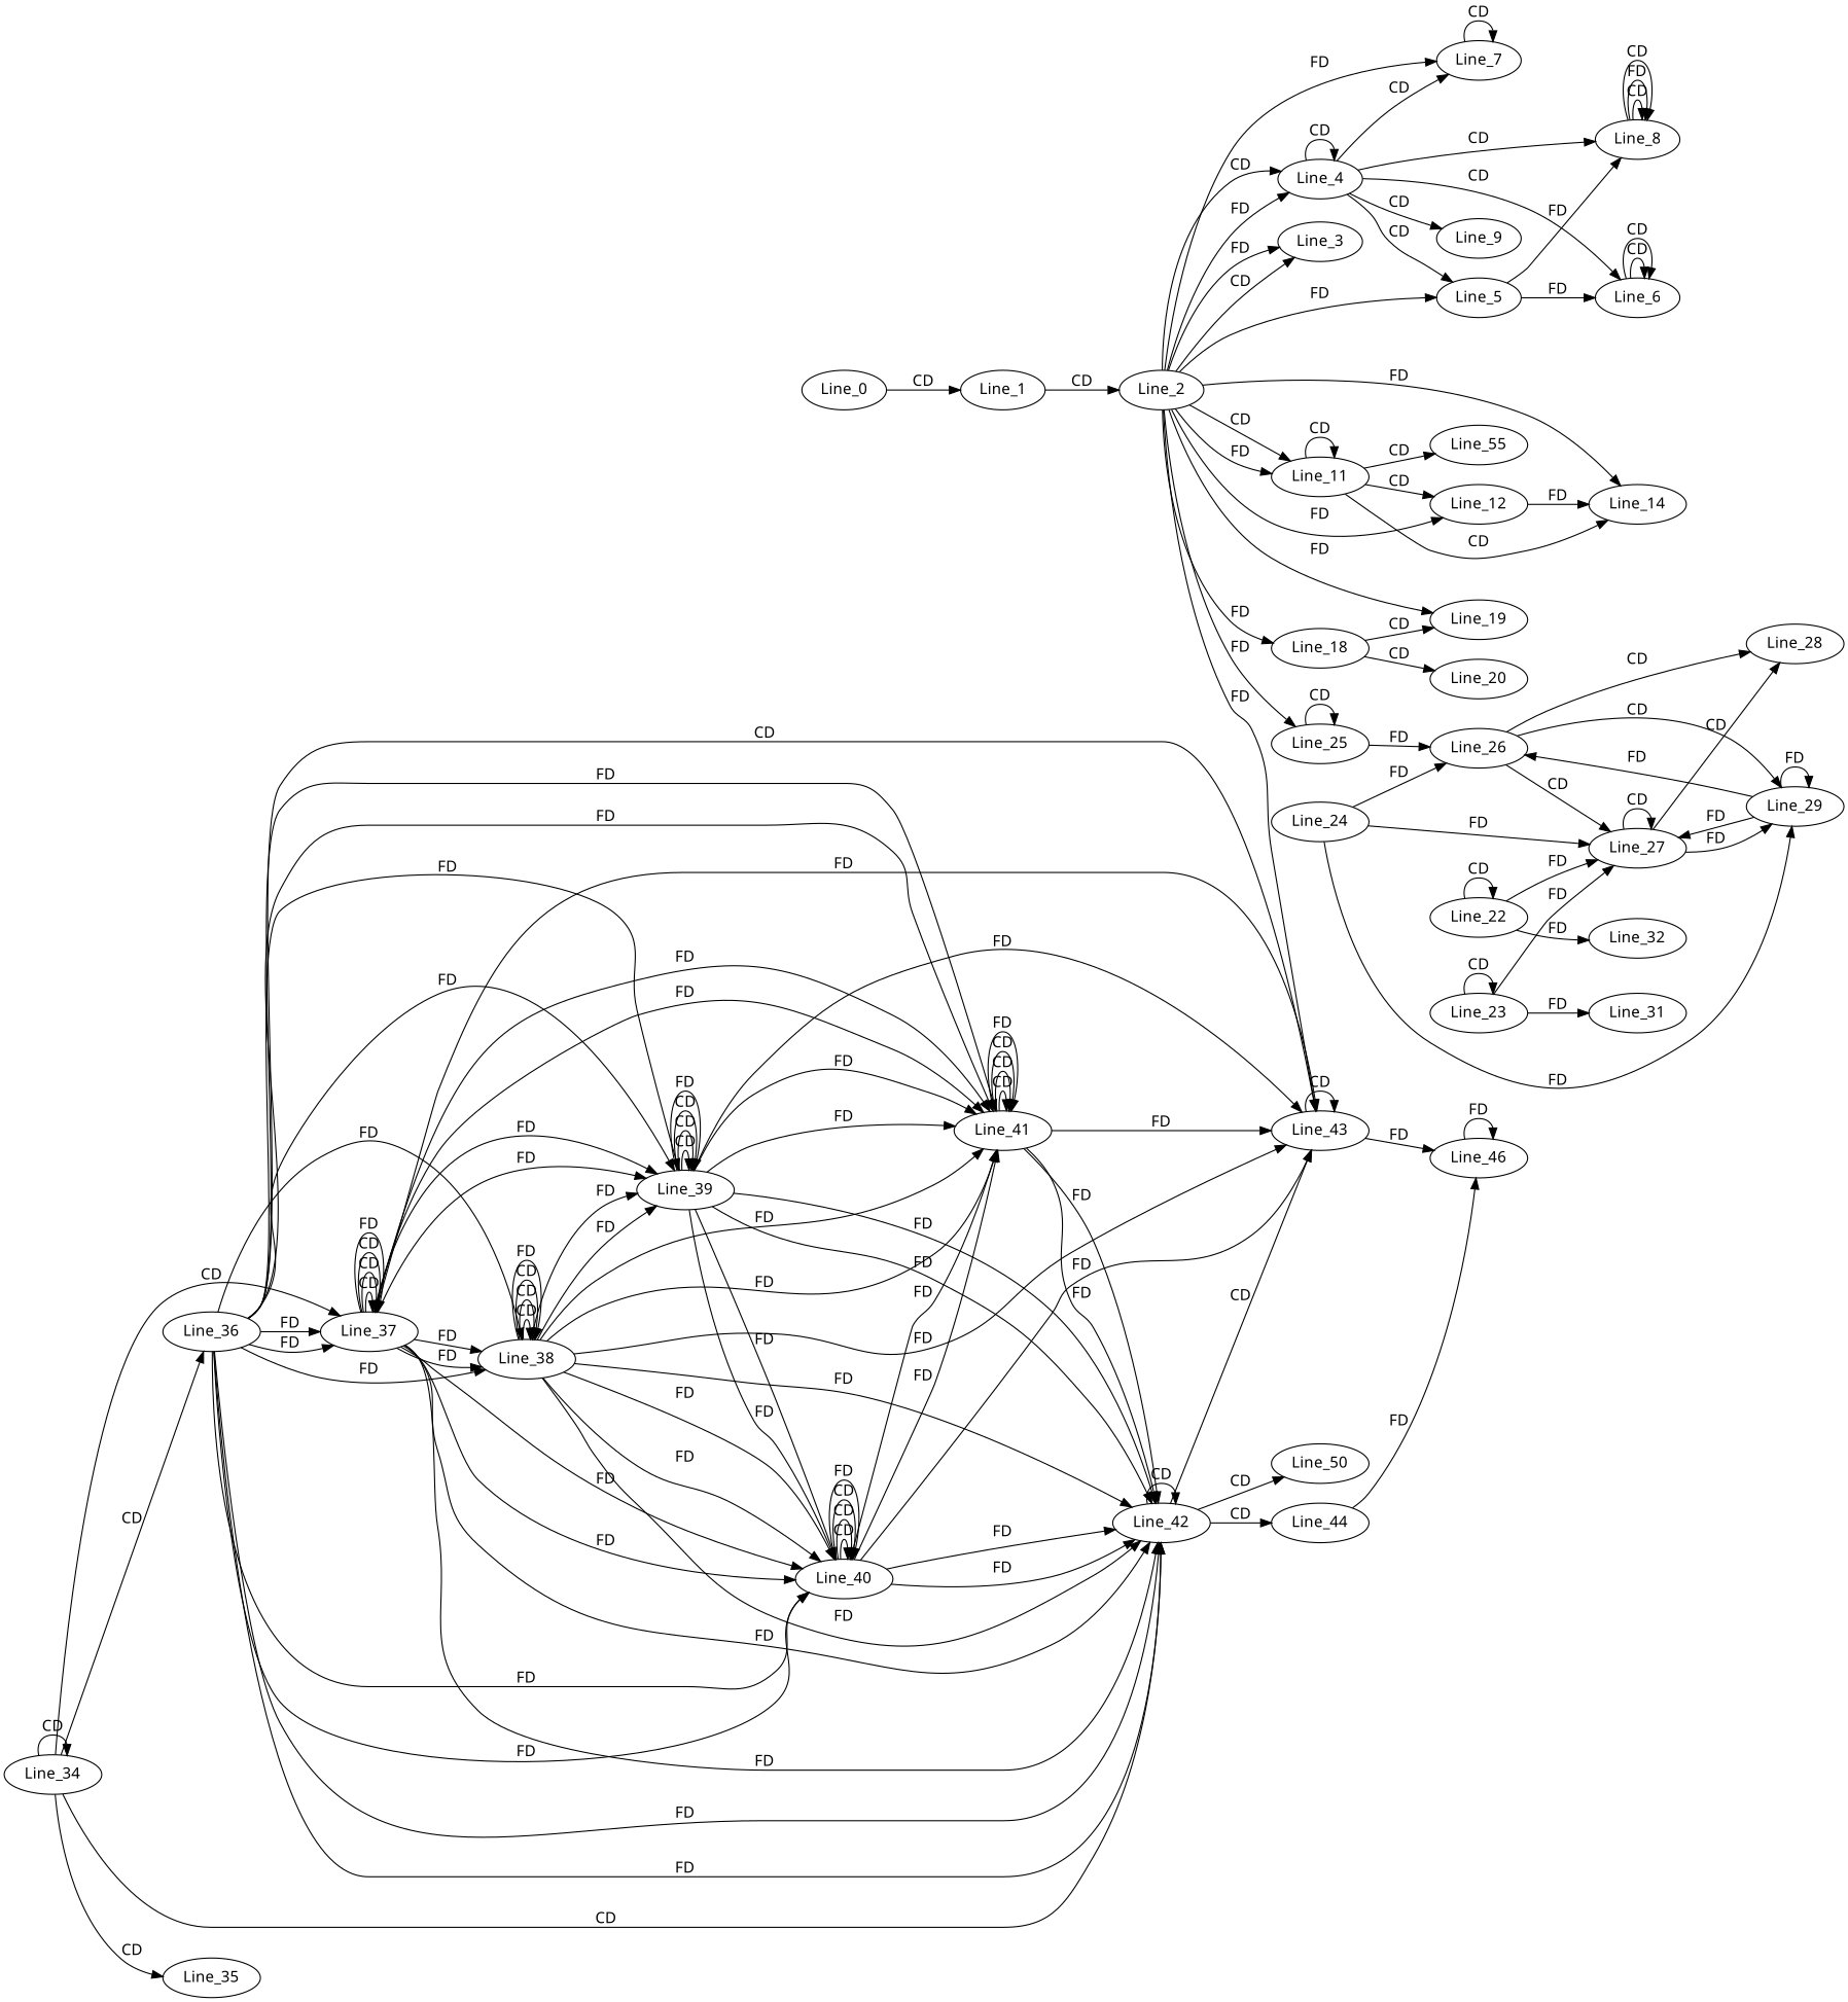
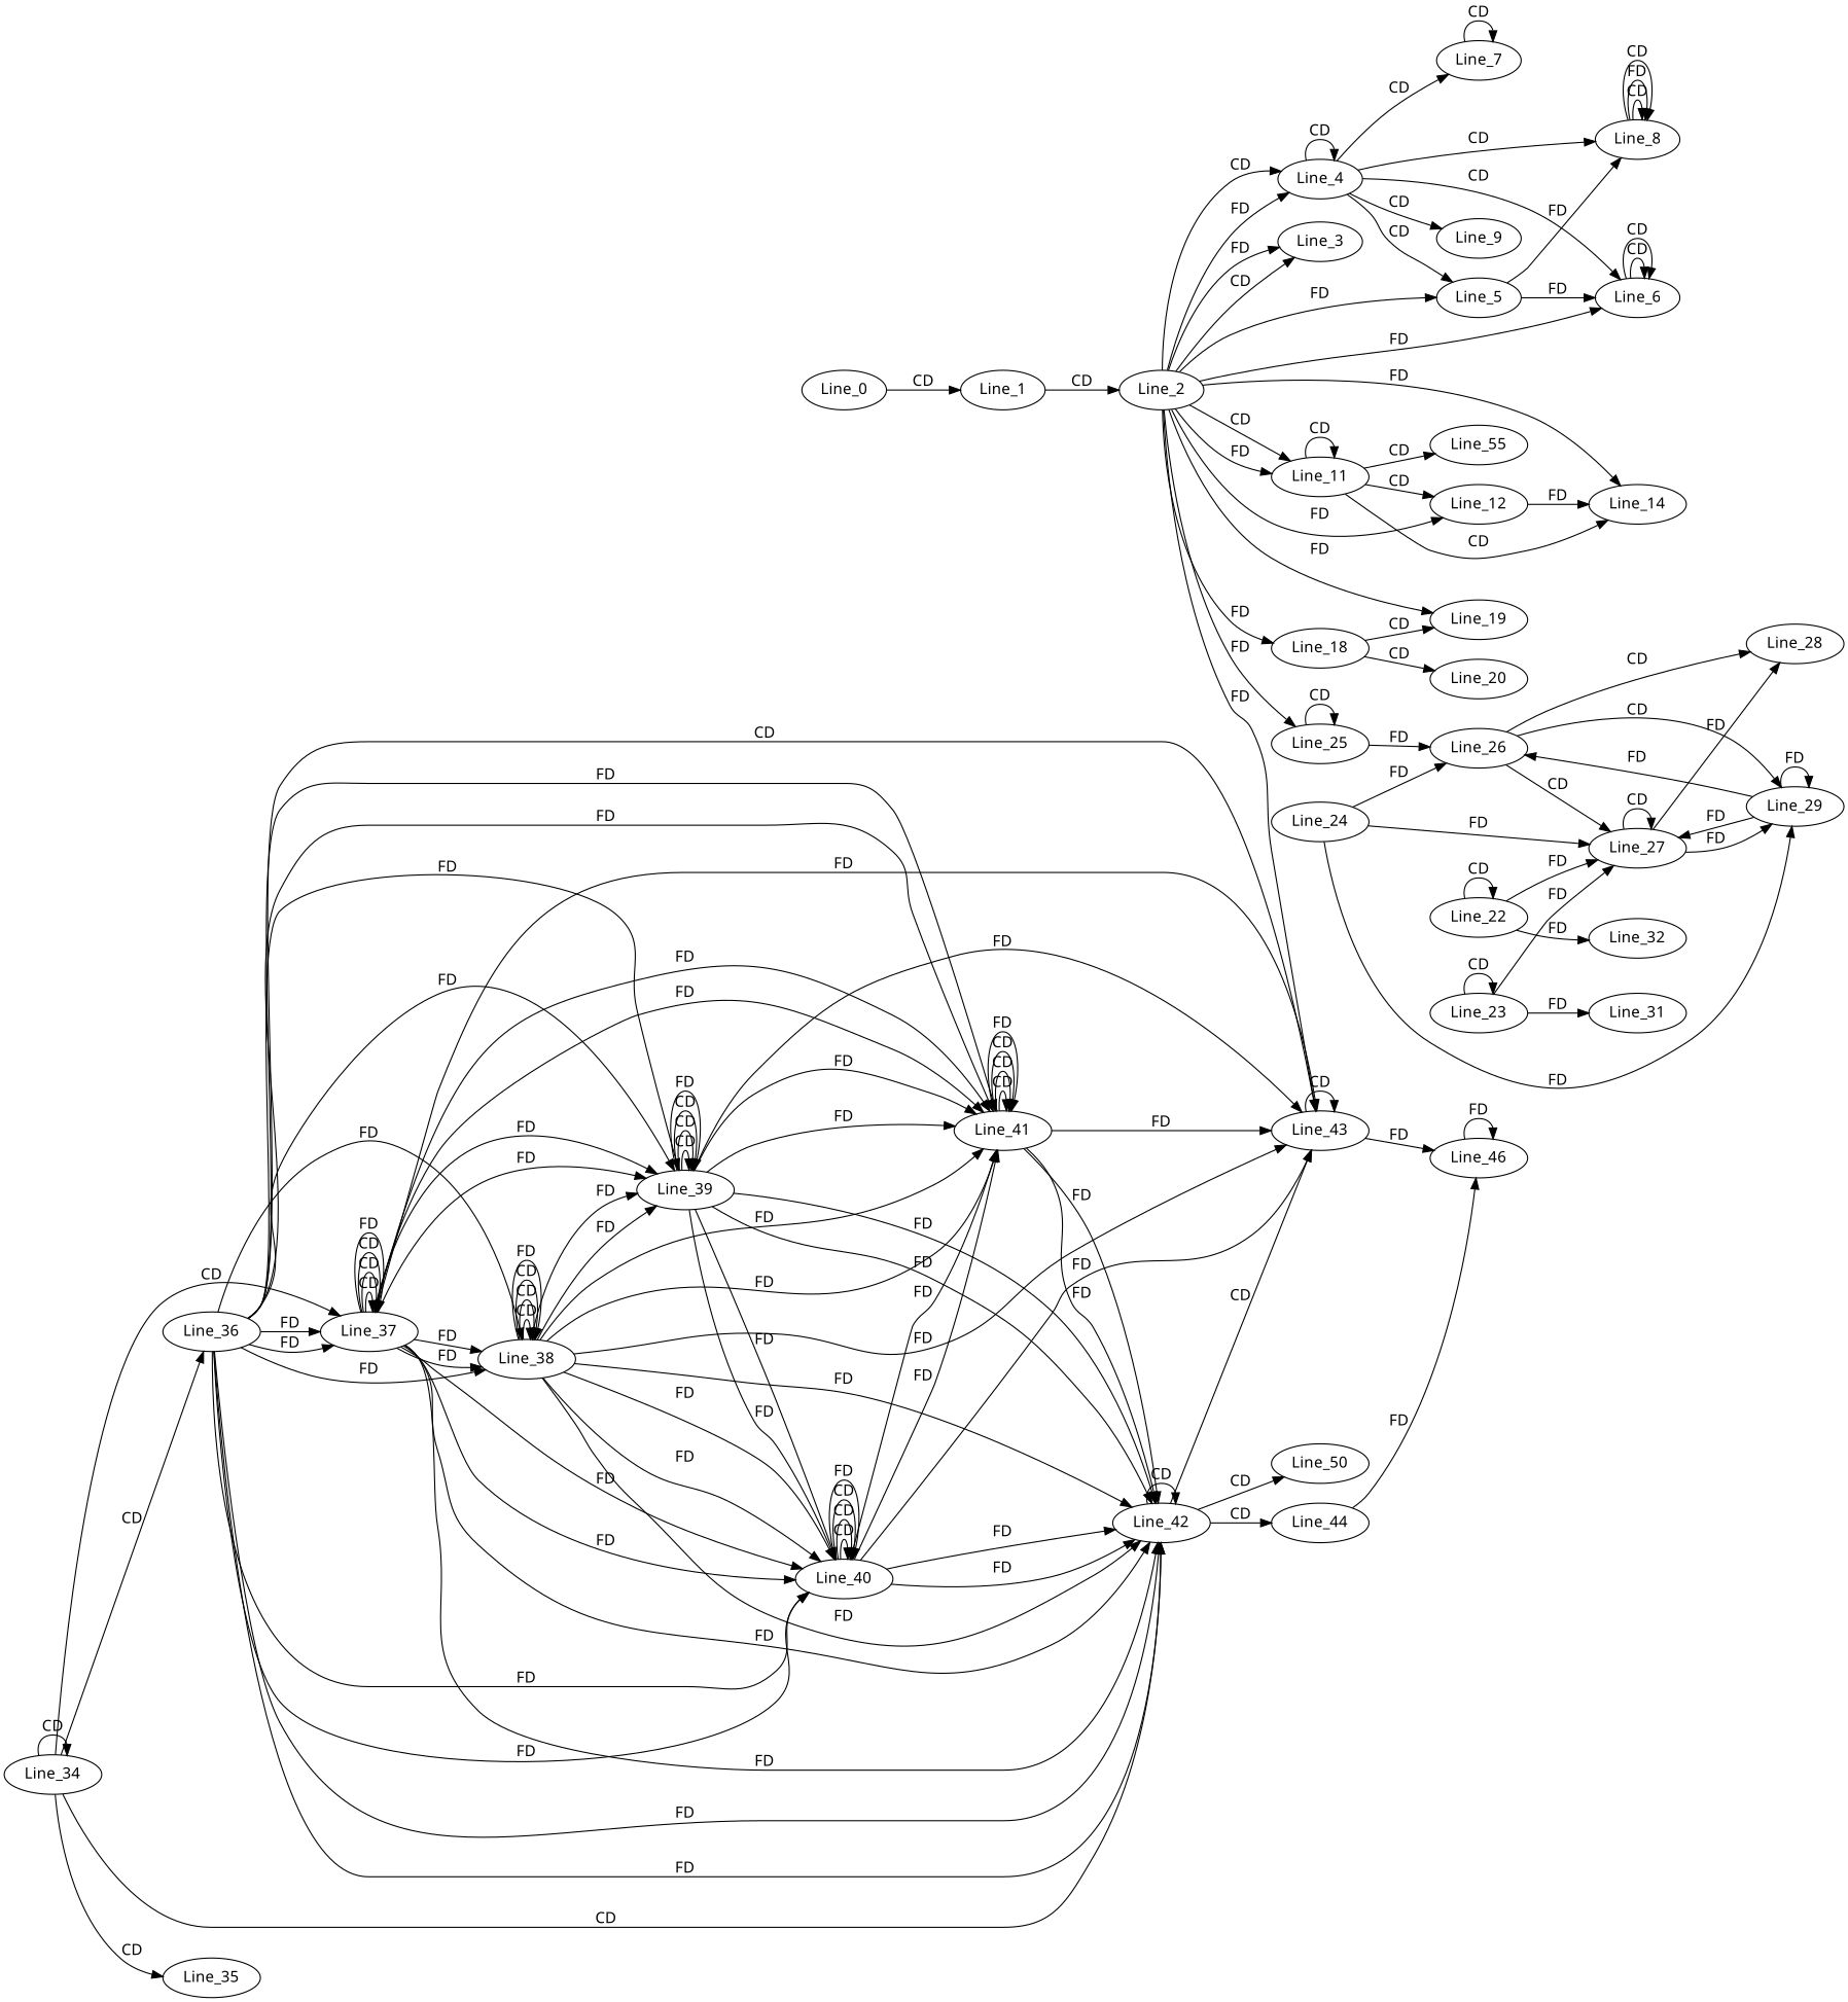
  digraph {
    fontname="Noto Sans"
    rankdir=LR
    node [fontname="Noto Sans"]
    edge [fontname="Noto Sans"]
    Line_0
    Line_1
    Line_2
    Line_3
    Line_4
    Line_5
    Line_7
    Line_11
    Line_12
    Line_14
    Line_18
    Line_19
    Line_25
    Line_43
    Line_6
    Line_8
    Line_9
    n18 [label=Line_55]
    Line_20
    Line_26
    Line_46
    Line_22
    Line_27
    Line_32
    Line_29
    Line_28
    Line_23
    Line_31
    Line_24
    Line_34
    Line_35
    Line_36
    Line_37
    Line_42
    Line_38
    Line_39
    Line_40
    Line_41
    Line_44
    Line_50
    Line_0 -> Line_1 [label=CD]
    Line_1 -> Line_2 [label=CD]
    Line_2 -> Line_3 [label=CD]
    Line_2 -> Line_3 [label=FD]
    Line_2 -> Line_4 [label=CD]
    Line_2 -> Line_4 [label=FD]
    Line_2 -> Line_5 [label=FD]
-   Line_2 -> Line_7 [label=FD]
+   Line_2 -> Line_6 [label=FD]
    Line_2 -> Line_11 [label=CD]
    Line_2 -> Line_11 [label=FD]
    Line_2 -> Line_12 [label=FD]
    Line_2 -> Line_14 [label=FD]
    Line_2 -> Line_18 [label=FD]
    Line_2 -> Line_19 [label=FD]
    Line_2 -> Line_25 [label=FD]
    Line_2 -> Line_43 [label=FD]
    Line_4 -> Line_4 [label=CD]
    Line_4 -> Line_5 [label=CD]
    Line_4 -> Line_7 [label=CD]
    Line_4 -> Line_6 [label=CD]
    Line_4 -> Line_8 [label=CD]
    Line_4 -> Line_9 [label=CD]
    Line_5 -> Line_6 [label=FD]
    Line_5 -> Line_8 [label=FD]
    Line_7 -> Line_7 [label=CD]
    Line_11 -> Line_11 [label=CD]
    Line_11 -> Line_12 [label=CD]
    Line_11 -> Line_14 [label=CD]
    Line_11 -> n18 [label=CD]
    Line_12 -> Line_14 [label=FD]
    Line_18 -> Line_19 [label=CD]
    Line_18 -> Line_20 [label=CD]
    Line_25 -> Line_25 [label=CD]
    Line_25 -> Line_26 [label=FD]
    Line_43 -> Line_43 [label=CD]
    Line_43 -> Line_46 [label=FD]
    Line_6 -> Line_6 [label=CD]
    Line_6 -> Line_6 [label=CD]
    Line_8 -> Line_8 [label=CD]
    Line_8 -> Line_8 [label=FD]
    Line_8 -> Line_8 [label=CD]
    Line_26 -> Line_27 [label=CD]
    Line_26 -> Line_29 [label=CD]
    Line_26 -> Line_28 [label=CD]
    Line_46 -> Line_46 [label=FD]
    Line_22 -> Line_22 [label=CD]
    Line_22 -> Line_27 [label=FD]
    Line_22 -> Line_32 [label=FD]
    Line_27 -> Line_27 [label=CD]
    Line_27 -> Line_29 [label=FD]
-   Line_27 -> Line_28 [label=CD]
+   Line_27 -> Line_28 [label=FD]
    Line_29 -> Line_26 [label=FD]
    Line_29 -> Line_27 [label=FD]
    Line_29 -> Line_29 [label=FD]
    Line_23 -> Line_27 [label=FD]
    Line_23 -> Line_23 [label=CD]
    Line_23 -> Line_31 [label=FD]
    Line_24 -> Line_26 [label=FD]
    Line_24 -> Line_27 [label=FD]
    Line_24 -> Line_29 [label=FD]
    Line_34 -> Line_34 [label=CD]
    Line_34 -> Line_35 [label=CD]
    Line_34 -> Line_36 [label=CD]
    Line_34 -> Line_37 [label=CD]
    Line_34 -> Line_42 [label=CD]
    Line_36 -> Line_43 [label=CD]
    Line_36 -> Line_37 [label=FD]
    Line_36 -> Line_37 [label=FD]
    Line_36 -> Line_42 [label=FD]
    Line_36 -> Line_42 [label=FD]
    Line_36 -> Line_38 [label=FD]
    Line_36 -> Line_38 [label=FD]
    Line_36 -> Line_39 [label=FD]
    Line_36 -> Line_39 [label=FD]
    Line_36 -> Line_40 [label=FD]
    Line_36 -> Line_40 [label=FD]
    Line_36 -> Line_41 [label=FD]
    Line_36 -> Line_41 [label=FD]
    Line_37 -> Line_43 [label=FD]
    Line_37 -> Line_37 [label=CD]
    Line_37 -> Line_37 [label=CD]
    Line_37 -> Line_37 [label=CD]
    Line_37 -> Line_37 [label=FD]
    Line_37 -> Line_42 [label=FD]
    Line_37 -> Line_42 [label=FD]
    Line_37 -> Line_38 [label=FD]
    Line_37 -> Line_38 [label=FD]
    Line_37 -> Line_39 [label=FD]
    Line_37 -> Line_39 [label=FD]
    Line_37 -> Line_40 [label=FD]
    Line_37 -> Line_40 [label=FD]
    Line_37 -> Line_41 [label=FD]
    Line_37 -> Line_41 [label=FD]
    Line_42 -> Line_43 [label=CD]
    Line_42 -> Line_42 [label=CD]
    Line_42 -> Line_44 [label=CD]
    Line_42 -> Line_50 [label=CD]
    Line_38 -> Line_43 [label=FD]
    Line_38 -> Line_42 [label=FD]
    Line_38 -> Line_42 [label=FD]
    Line_38 -> Line_38 [label=CD]
    Line_38 -> Line_38 [label=CD]
    Line_38 -> Line_38 [label=CD]
    Line_38 -> Line_38 [label=FD]
    Line_38 -> Line_39 [label=FD]
    Line_38 -> Line_39 [label=FD]
    Line_38 -> Line_40 [label=FD]
    Line_38 -> Line_40 [label=FD]
    Line_38 -> Line_41 [label=FD]
    Line_38 -> Line_41 [label=FD]
    Line_39 -> Line_43 [label=FD]
    Line_39 -> Line_42 [label=FD]
    Line_39 -> Line_42 [label=FD]
    Line_39 -> Line_39 [label=CD]
    Line_39 -> Line_39 [label=CD]
    Line_39 -> Line_39 [label=CD]
    Line_39 -> Line_39 [label=FD]
    Line_39 -> Line_40 [label=FD]
    Line_39 -> Line_40 [label=FD]
    Line_39 -> Line_41 [label=FD]
    Line_39 -> Line_41 [label=FD]
    Line_40 -> Line_43 [label=FD]
    Line_40 -> Line_42 [label=FD]
    Line_40 -> Line_42 [label=FD]
    Line_40 -> Line_40 [label=CD]
    Line_40 -> Line_40 [label=CD]
    Line_40 -> Line_40 [label=CD]
    Line_40 -> Line_40 [label=FD]
    Line_40 -> Line_41 [label=FD]
    Line_40 -> Line_41 [label=FD]
    Line_41 -> Line_43 [label=FD]
    Line_41 -> Line_42 [label=FD]
    Line_41 -> Line_42 [label=FD]
    Line_41 -> Line_41 [label=CD]
    Line_41 -> Line_41 [label=CD]
    Line_41 -> Line_41 [label=CD]
    Line_41 -> Line_41 [label=FD]
    Line_44 -> Line_46 [label=FD]
  }
